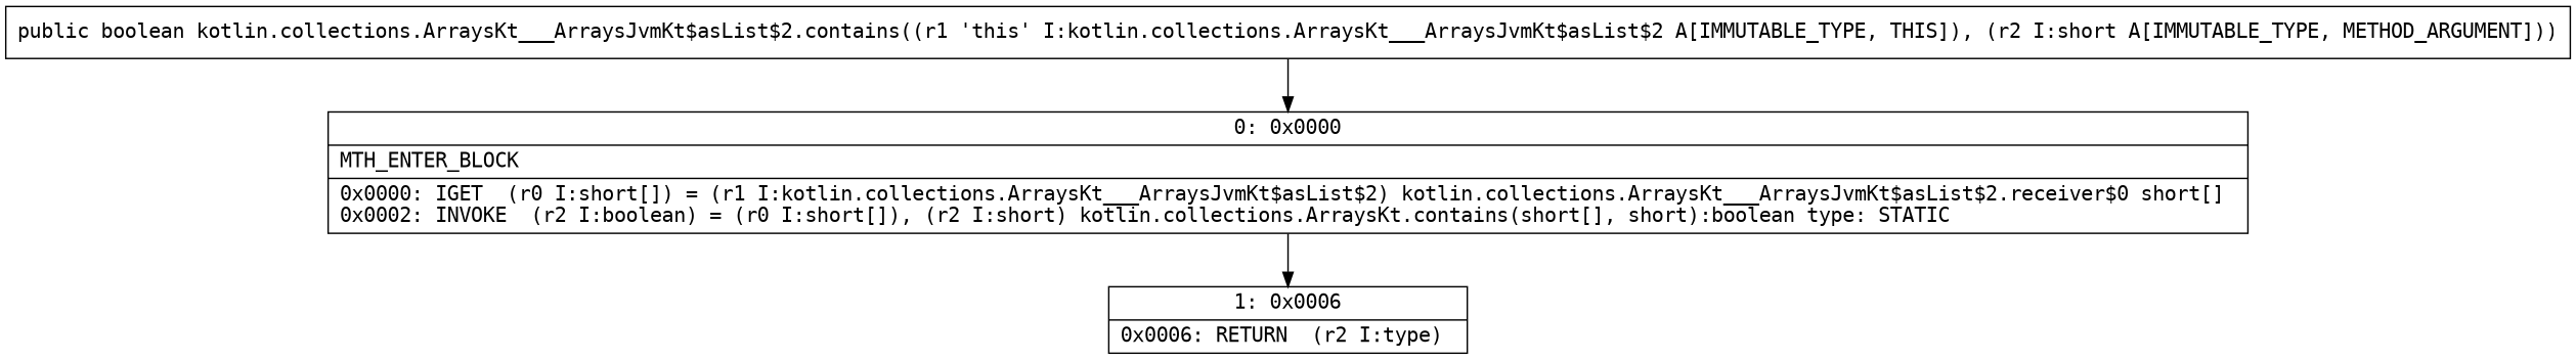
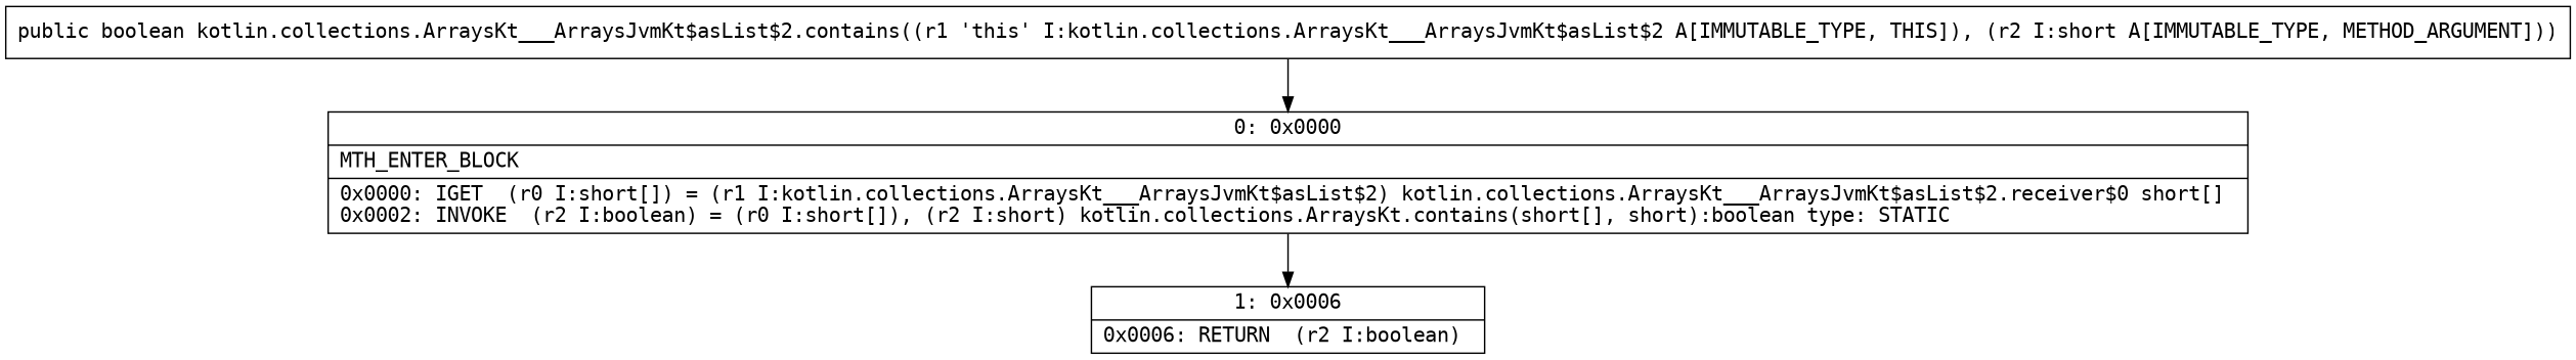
  digraph {
    fontname="DejaVu Sans Mono"
    node [shape=record fontname="DejaVu Sans Mono"]
    edge [fontname="DejaVu Sans Mono"]
    n1 [label="{0\:\ 0x0000|MTH_ENTER_BLOCK\l|0x0000: IGET  (r0 I:short[]) = (r1 I:kotlin.collections.ArraysKt___ArraysJvmKt$asList$2) kotlin.collections.ArraysKt___ArraysJvmKt$asList$2.receiver$0 short[] \l0x0002: INVOKE  (r2 I:boolean) = (r0 I:short[]), (r2 I:short) kotlin.collections.ArraysKt.contains(short[], short):boolean type: STATIC \l}"]
-   n2 [label="{1\:\ 0x0006|0x0006: RETURN  (r2 I:type) \l}"]
+   n2 [label="{1\:\ 0x0006|0x0006: RETURN  (r2 I:boolean) \l}"]
    n3 [label="{public boolean kotlin.collections.ArraysKt___ArraysJvmKt$asList$2.contains((r1 'this' I:kotlin.collections.ArraysKt___ArraysJvmKt$asList$2 A[IMMUTABLE_TYPE, THIS]), (r2 I:short A[IMMUTABLE_TYPE, METHOD_ARGUMENT])) }"]
    n1 -> n2
    n3 -> n1
  }
